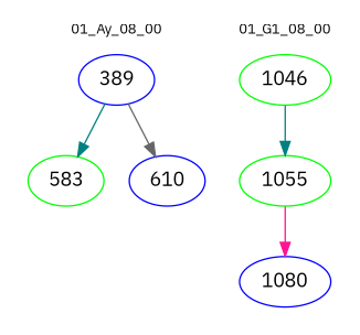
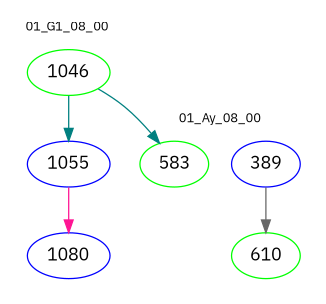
  digraph {
    fontname="IBM Plex Sans"
    node [color=blue fontname="IBM Plex Sans"]
    edge [color=teal fontname="IBM Plex Sans"]
    n1 [label=389]
    n2 [color=green label=583]
-   n3 [label=610]
-   n4 [color=green label=1055]
+   n3 [color=green label=610]
+   n4 [label=1055]
    n5 [color=green label=1046]
    n6 [label=1080]
    subgraph cluster_1 {
      color=white
      fontsize=10
      label="01_Ay_08_00"
      n1
      n2
      n3
    }
    subgraph cluster_2 {
      color=white
      fontsize=10
      label="01_G1_08_00"
      n4
      n5
      n6
    }
-   n1 -> n2
+   n5 -> n2
    n1 -> n3 [color=gray40]
    n4 -> n6 [color=deeppink]
    n5 -> n4
  }
